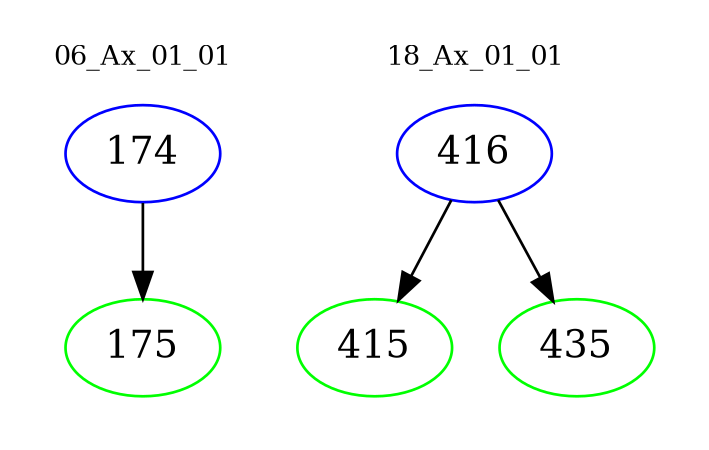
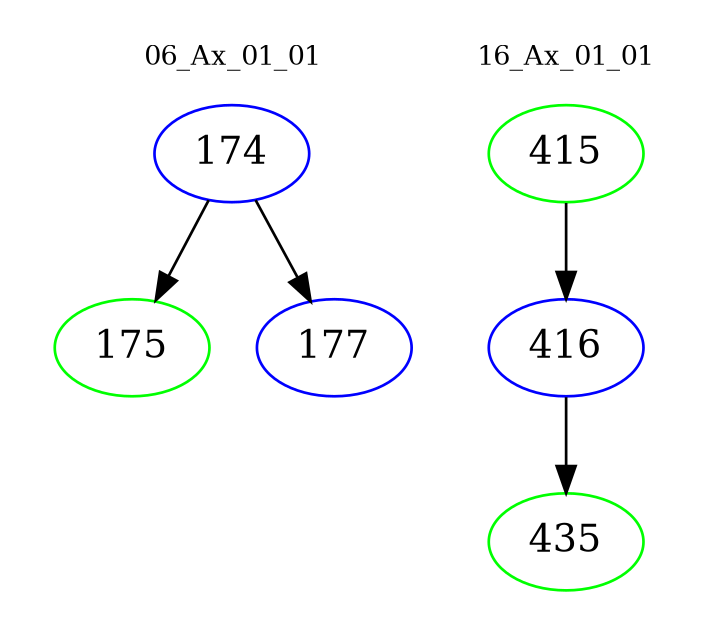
  digraph {
    node [color=blue]
    edge [color=black]
    n1 [label=174]
    n2 [color=green label=175]
+   n3 [label=177]
    n4 [label=416]
    n5 [color=green label=415]
    n6 [color=green label=435]
    subgraph cluster_1 {
      color=white
      fontsize=10
      label="06_Ax_01_01"
      n1
      n2
+     n3
    }
    subgraph cluster_2 {
      color=white
      fontsize=10
-     label="18_Ax_01_01"
+     label="16_Ax_01_01"
      n4
      n5
      n6
    }
    n1 -> n2
-   n4 -> n5
+   n1 -> n3
+   n5 -> n4
    n4 -> n6
  }
